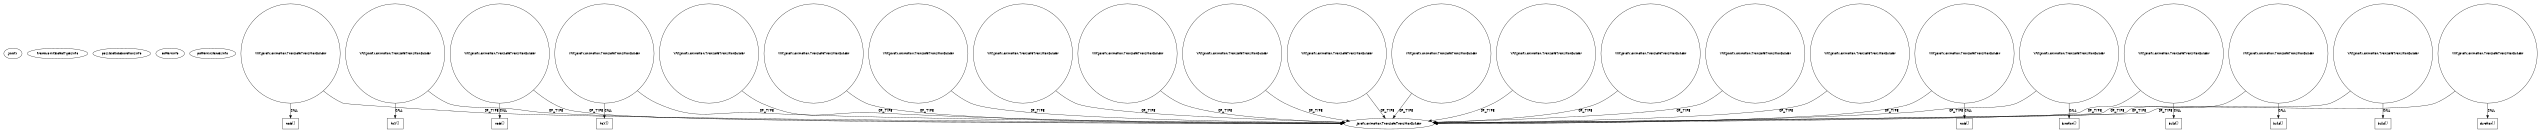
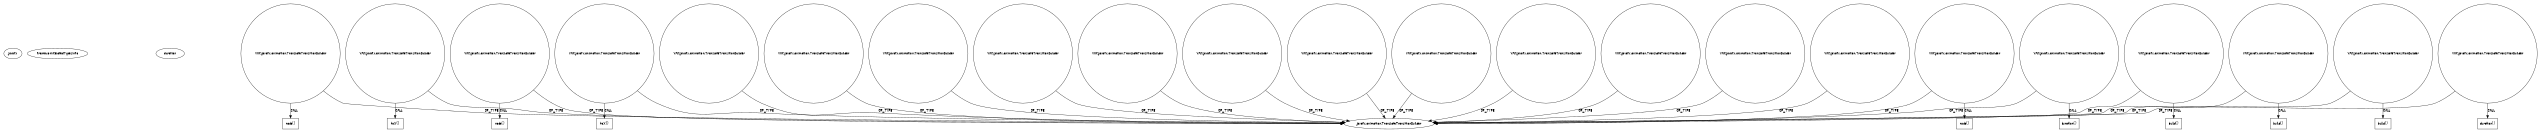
  digraph {
    fontname="Patrick Hand"
    node [fontname="Patrick Hand" isFrameworkType=false vertexType=VARIABLE_EXPRESION shape=circle]
    edge [fontname="Patrick Hand"]
    n1 [category=pattern graphId=3798 isAnonymous=false label=javafx possibleRelation=false isFrameworkType="" vertexType="" shape=""]
    frameworkRelatedTypesInfo [isFrameworkType="" vertexType="" shape=""]
-   possibleCollaborationsInfo [isFrameworkType="" vertexType="" shape=""]
-   patternInfo [frequency=2.0 patternRootClient=null isFrameworkType="" vertexType="" shape=""]
-   patternInstancesInfo [0="7thwheel-medaka-chan~/7thwheel-medaka-chan/medaka-chan-master/src/seventhwheel/pos/controller/MainController.java~MainController~25" 1="Maxxa-MT-common~/Maxxa-MT-common/MT-common-master/src/cz/commons/example/animation/SimpleAnimationExample.java~SimpleAnimationExample~908" isFrameworkType="" vertexType="" shape=""]
+   patternInfo [frequency=2.0 patternRootClient=null label=duration isFrameworkType="" vertexType="" shape=""]
    n6 [label="javafx.animation.TranslateTransitionBuilder" vertexType=FRAMEWORK_CLASS_TYPE shape=""]
    n7 [label="VAR:javafx.animation.TranslateTransitionBuilder"]
    n8 [label="VAR:javafx.animation.TranslateTransitionBuilder"]
    n9 [label="node()" shape=box vertexType=INSIDE_CALL]
    n10 [label="VAR:javafx.animation.TranslateTransitionBuilder"]
    n11 [label="toX()" shape=box vertexType=INSIDE_CALL]
    n12 [label="VAR:javafx.animation.TranslateTransitionBuilder"]
    n13 [label="VAR:javafx.animation.TranslateTransitionBuilder"]
    n14 [label="VAR:javafx.animation.TranslateTransitionBuilder"]
    n15 [label="VAR:javafx.animation.TranslateTransitionBuilder"]
    n16 [label="VAR:javafx.animation.TranslateTransitionBuilder"]
    n17 [label="VAR:javafx.animation.TranslateTransitionBuilder"]
    n18 [label="node()" shape=box vertexType=INSIDE_CALL]
    n19 [label="VAR:javafx.animation.TranslateTransitionBuilder"]
    n20 [label="toX()" shape=box vertexType=INSIDE_CALL]
    n21 [label="VAR:javafx.animation.TranslateTransitionBuilder"]
    n22 [label="VAR:javafx.animation.TranslateTransitionBuilder"]
    n23 [label="VAR:javafx.animation.TranslateTransitionBuilder"]
    n24 [label="VAR:javafx.animation.TranslateTransitionBuilder"]
    n25 [label="VAR:javafx.animation.TranslateTransitionBuilder"]
    n26 [label="node()" shape=box vertexType=INSIDE_CALL]
    n27 [label="VAR:javafx.animation.TranslateTransitionBuilder"]
    n28 [label="duration()" shape=box vertexType=INSIDE_CALL]
    n29 [label="VAR:javafx.animation.TranslateTransitionBuilder"]
    n30 [label="VAR:javafx.animation.TranslateTransitionBuilder"]
    n31 [label="VAR:javafx.animation.TranslateTransitionBuilder"]
    n32 [label="build()" shape=box vertexType=INSIDE_CALL]
    n33 [label="VAR:javafx.animation.TranslateTransitionBuilder"]
    n34 [label="build()" shape=box vertexType=INSIDE_CALL]
    n35 [label="VAR:javafx.animation.TranslateTransitionBuilder"]
    n36 [label="build()" shape=box vertexType=INSIDE_CALL]
    n37 [label="VAR:javafx.animation.TranslateTransitionBuilder"]
    n38 [label="duration()" shape=box vertexType=INSIDE_CALL]
    n7 -> n6 [label=OF_TYPE]
    n8 -> n6 [label=OF_TYPE]
    n8 -> n9 [label=CALL]
    n10 -> n6 [label=OF_TYPE]
    n10 -> n11 [label=CALL]
    n12 -> n6 [label=OF_TYPE]
    n13 -> n6 [label=OF_TYPE]
    n14 -> n6 [label=OF_TYPE]
    n15 -> n6 [label=OF_TYPE]
    n16 -> n6 [label=OF_TYPE]
    n17 -> n6 [label=OF_TYPE]
    n17 -> n18 [label=CALL]
    n19 -> n6 [label=OF_TYPE]
    n19 -> n20 [label=CALL]
    n21 -> n6 [label=OF_TYPE]
    n22 -> n6 [label=OF_TYPE]
    n23 -> n6 [label=OF_TYPE]
    n24 -> n6 [label=OF_TYPE]
    n25 -> n6 [label=OF_TYPE]
    n25 -> n26 [label=CALL]
    n27 -> n6 [label=OF_TYPE]
    n27 -> n28 [label=CALL]
    n29 -> n6 [label=OF_TYPE]
    n30 -> n6 [label=OF_TYPE]
    n31 -> n6 [label=OF_TYPE]
    n31 -> n32 [label=CALL]
    n33 -> n6 [label=OF_TYPE]
    n33 -> n34 [label=CALL]
    n35 -> n6 [label=OF_TYPE]
    n35 -> n36 [label=CALL]
    n37 -> n6 [label=OF_TYPE]
    n37 -> n38 [label=CALL]
  }
